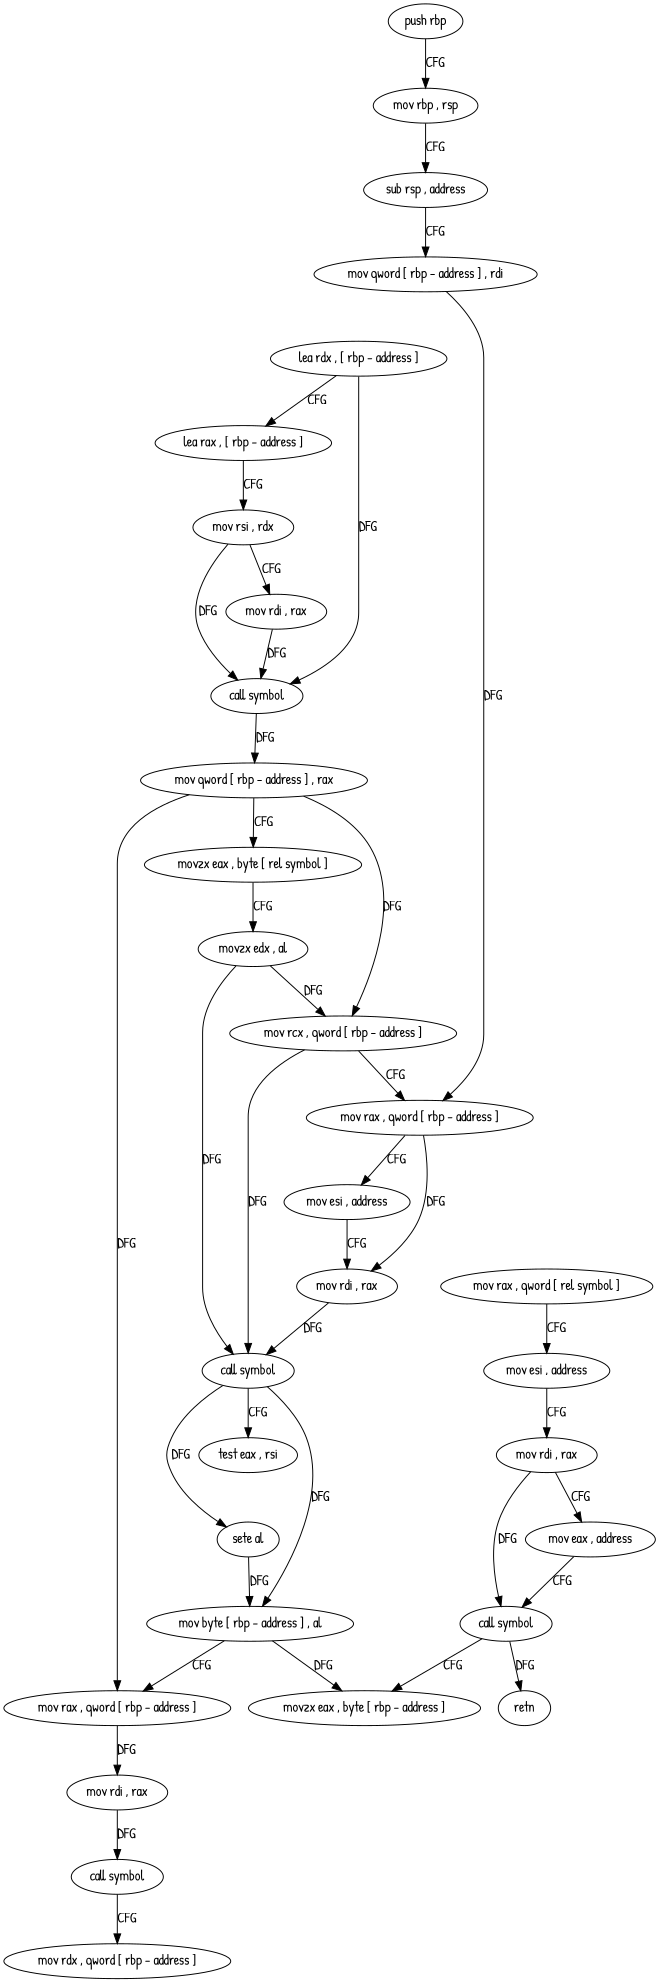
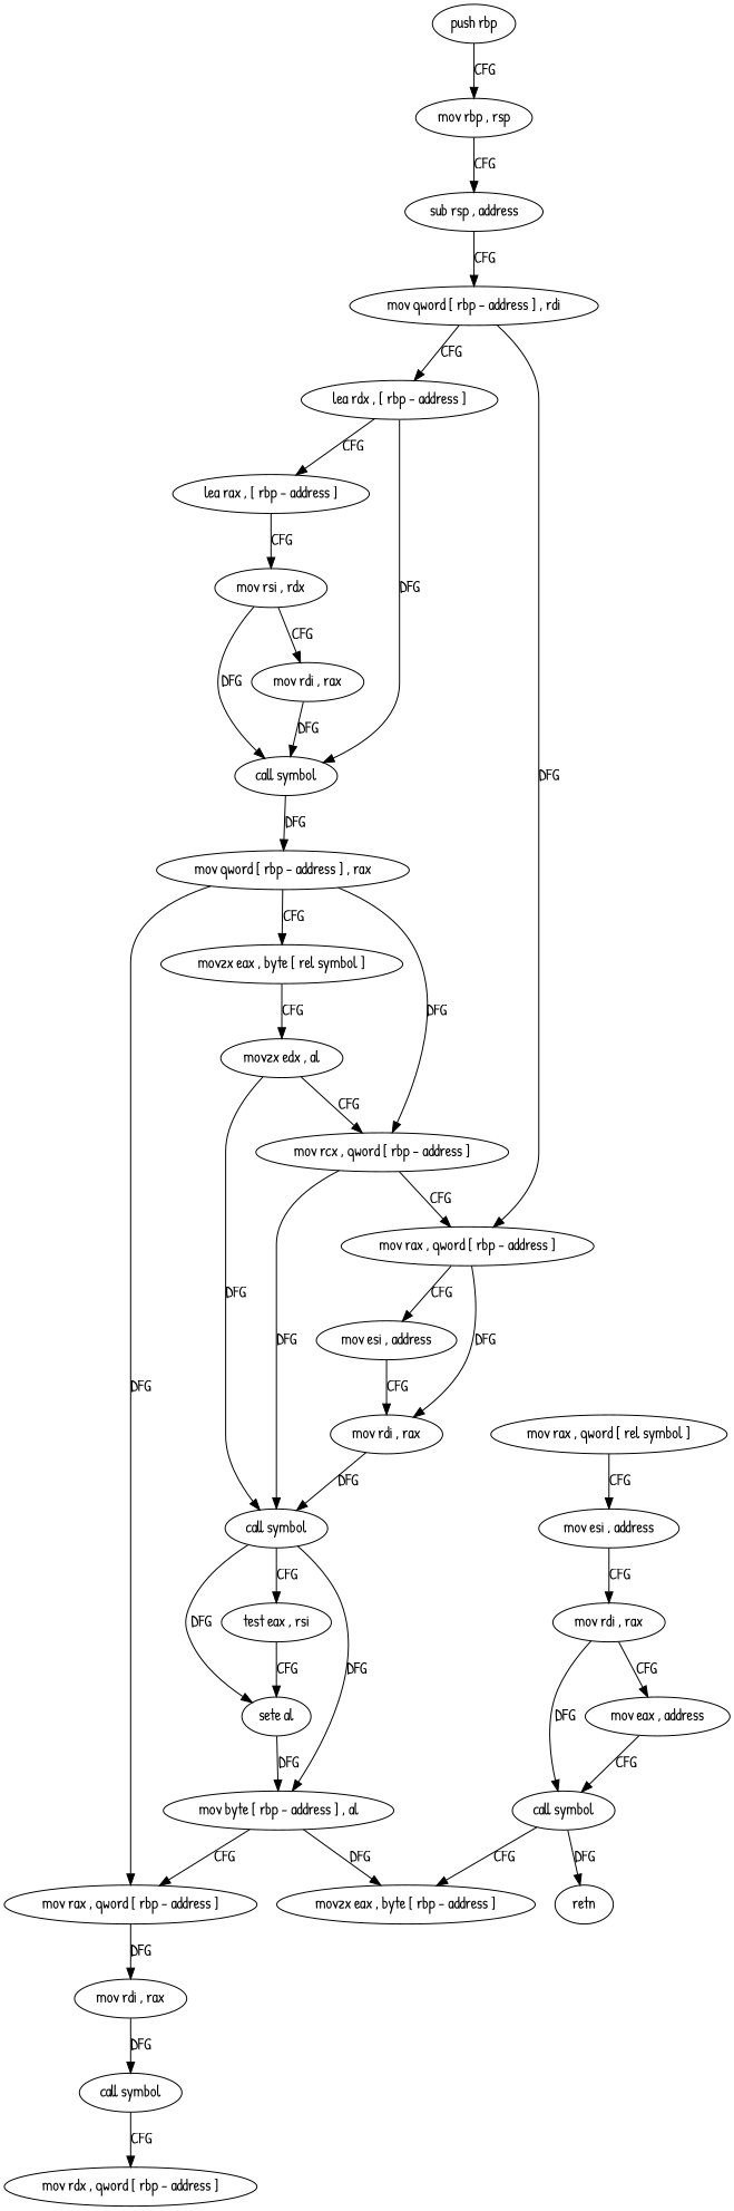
  digraph {
    fontname="Patrick Hand"
    node [fontname="Patrick Hand"]
    edge [fontname="Patrick Hand"]
    n1 [label="push rbp"]
    n2 [label="mov rbp , rsp"]
    n3 [label="sub rsp , address"]
    n4 [label="mov qword [ rbp - address ] , rdi"]
    n5 [label="lea rdx , [ rbp - address ]"]
    n6 [label="mov rax , qword [ rbp - address ]"]
    n7 [label="lea rax , [ rbp - address ]"]
    n8 [label="call symbol"]
    n9 [label="mov esi , address"]
    n10 [label="mov rdi , rax"]
    n11 [label="mov rsi , rdx"]
    n12 [label="mov qword [ rbp - address ] , rax"]
    n13 [label="mov rdi , rax"]
    n14 [label="movzx eax , byte [ rel symbol ]"]
    n15 [label="mov rcx , qword [ rbp - address ]"]
    n16 [label="mov rax , qword [ rbp - address ]"]
    n17 [label="movzx edx , al"]
    n18 [label="call symbol"]
    n19 [label="mov rdi , rax"]
    n20 [label="test eax , rsi"]
    n21 [label="sete al"]
    n22 [label="mov byte [ rbp - address ] , al"]
    n23 [label="movzx eax , byte [ rbp - address ]"]
    n24 [label="call symbol"]
    n25 [label="mov rdx , qword [ rbp - address ]"]
    n26 [label="mov rax , qword [ rel symbol ]"]
    n27 [label="mov esi , address"]
    n28 [label="mov rdi , rax"]
    n29 [label="mov eax , address"]
    n30 [label="call symbol"]
    n31 [label=retn]
    n1 -> n2 [label=CFG]
    n2 -> n3 [label=CFG]
    n3 -> n4 [label=CFG]
+   n4 -> n5 [label=CFG]
    n4 -> n6 [label=DFG]
    n5 -> n7 [label=CFG]
    n5 -> n8 [label=DFG]
    n6 -> n9 [label=CFG]
    n6 -> n10 [label=DFG]
    n7 -> n11 [label=CFG]
    n8 -> n12 [label=DFG]
    n9 -> n10 [label=CFG]
    n10 -> n18 [label=DFG]
    n11 -> n8 [label=DFG]
    n11 -> n13 [label=CFG]
    n12 -> n14 [label=CFG]
    n12 -> n15 [label=DFG]
    n12 -> n16 [label=DFG]
    n13 -> n8 [label=DFG]
    n14 -> n17 [label=CFG]
    n15 -> n6 [label=CFG]
    n15 -> n18 [label=DFG]
    n16 -> n19 [label=DFG]
-   n17 -> n15 [label=DFG]
+   n17 -> n15 [label=CFG]
    n17 -> n18 [label=DFG]
    n18 -> n20 [label=CFG]
    n18 -> n21 [label=DFG]
    n18 -> n22 [label=DFG]
    n19 -> n24 [label=DFG]
+   n20 -> n21 [label=CFG]
    n21 -> n22 [label=DFG]
    n22 -> n16 [label=CFG]
    n22 -> n23 [label=DFG]
    n24 -> n25 [label=CFG]
    n26 -> n27 [label=CFG]
    n27 -> n28 [label=CFG]
    n28 -> n29 [label=CFG]
    n28 -> n30 [label=DFG]
    n29 -> n30 [label=CFG]
    n30 -> n23 [label=CFG]
    n30 -> n31 [label=DFG]
  }
